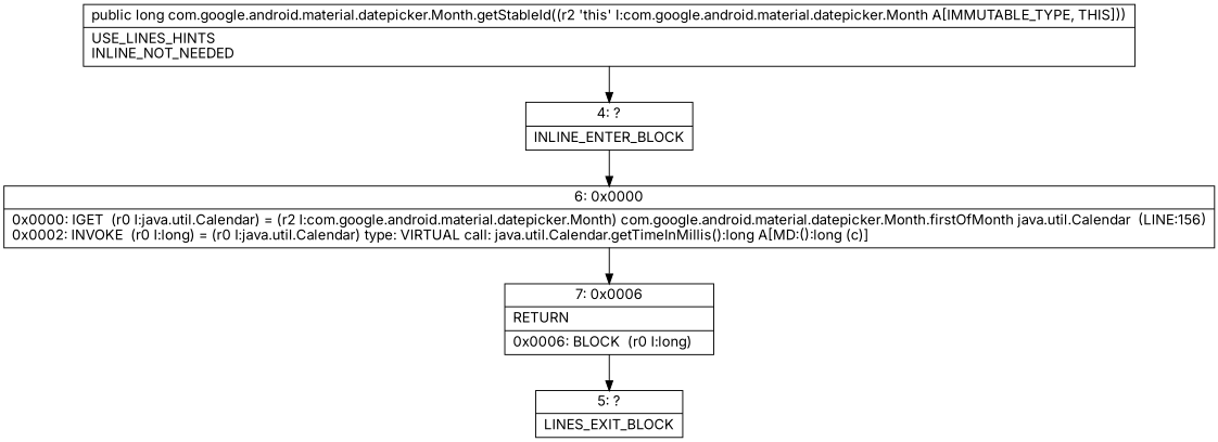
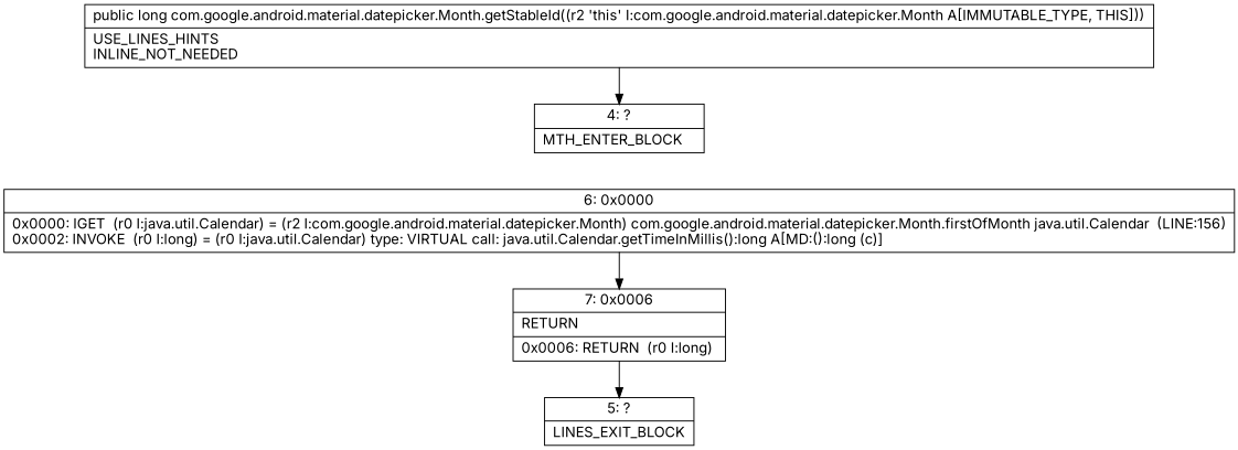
  digraph {
    fontname=Inter
    node [fontname=Inter shape=record]
    edge [fontname=Inter]
-   n1 [label="{4\:\ ?|INLINE_ENTER_BLOCK\l}"]
+   n1 [label="{4\:\ ?|MTH_ENTER_BLOCK\l}"]
    n2 [label="{6\:\ 0x0000|0x0000: IGET  (r0 I:java.util.Calendar) = (r2 I:com.google.android.material.datepicker.Month) com.google.android.material.datepicker.Month.firstOfMonth java.util.Calendar  (LINE:156)\l0x0002: INVOKE  (r0 I:long) = (r0 I:java.util.Calendar) type: VIRTUAL call: java.util.Calendar.getTimeInMillis():long A[MD:():long (c)]\l}"]
-   n3 [label="{7\:\ 0x0006|RETURN\l|0x0006: BLOCK  (r0 I:long) \l}"]
+   n3 [label="{7\:\ 0x0006|RETURN\l|0x0006: RETURN  (r0 I:long) \l}"]
    n4 [label="{5\:\ ?|LINES_EXIT_BLOCK\l}"]
    n5 [label="{public long com.google.android.material.datepicker.Month.getStableId((r2 'this' I:com.google.android.material.datepicker.Month A[IMMUTABLE_TYPE, THIS]))  | USE_LINES_HINTS\lINLINE_NOT_NEEDED\l}"]
-   n1 -> n2
    n2 -> n3
    n3 -> n4
    n5 -> n1
  }
